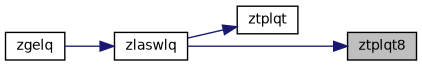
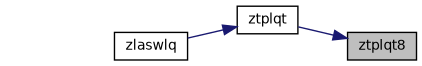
  digraph {
    rankdir=RL
    node [color=black fillcolor=white fontname=Helvetica fontsize=10 shape=record style=filled]
    edge [color=midnightblue dir=back fontname=Helvetica fontsize=10 labelfontname=Helvetica labelfontsize=10 style=solid]
    n1 [fillcolor=grey75 fontcolor=black height=0.2 label=ztplqt8 width=0.4]
    n2 [height=0.2 label=ztplqt width=0.4]
    n3 [height=0.2 label=zlaswlq width=0.4]
-   n4 [height=0.2 label=zgelq width=0.4]
-   n1 -> n3
+   n1 -> n2
    n2 -> n3
-   n3 -> n4
  }
